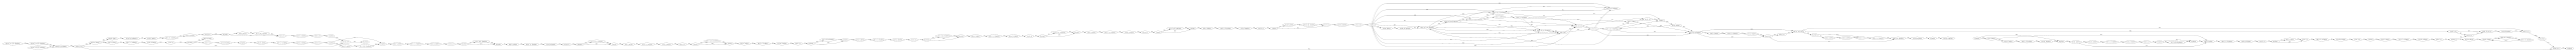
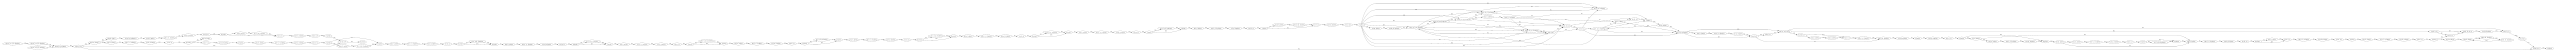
  digraph {
    fontname=Ubuntu
    rankdir=LR
    node [fontname=Ubuntu]
    edge [fontname=Ubuntu]
    n1 [label="stp x22 , x21 , [ sp , # address ]"]
    n2 [label="stp x20 , x19 , [ sp , # address ]"]
    n3 [label="add x29 , sp , # address"]
    n4 [label="stp x29 , x30 , [ sp , # address ]"]
    n5 [label="mov w19 , w0"]
    n6 [label="cbnz w0 , address"]
    n7 [label="mov w0 , w19"]
    n8 [label="mov w0 , w19"]
    n9 [label="adrp x8 , symbol"]
    n10 [label="adrp x1 , address"]
    n11 [label="bl symbol"]
    n12 [label="bl symbol"]
    n13 [label="ldr x20 , [ x8 , # address ]"]
    n14 [label="add x1 , x1 , # address"]
    n15 [label="adrp x1 , address"]
    n16 [label="mov w2 , # address"]
    n17 [label="add x1 , x1 , # address"]
    n18 [label="mov w2 , # address"]
    n19 [label="mov x0 , xzr"]
    n20 [label="bl symbol"]
    n21 [label="adrp x8 , symbol"]
    n22 [label="mov x2 , x0"]
    n23 [label="ldr x3 , [ x8 , # address ]"]
    n24 [label="mov w1 , # address"]
    n25 [label="mov x0 , x20"]
    n26 [label="bl symbol"]
    n27 [label="mov x0 , xzr"]
    n28 [label="bl symbol"]
    n29 [label="adrp x8 , symbol"]
    n30 [label="mov x1 , x0"]
    n31 [label="mov w0 , # address"]
    n32 [label="bl symbol"]
    n33 [label="adrp x1 , address"]
    n34 [label="add x1 , x1 , # address"]
    n35 [label="mov w2 , # address"]
    n36 [label="mov x0 , xzr"]
    n37 [label="bl symbol"]
    n38 [label="adrp x22 , symbol"]
    n39 [label="bl symbol"]
    n40 [label="ldr x1 , [ x22 , # address ]"]
    n41 [label="adrp x1 , address"]
    n42 [label="add x1 , x1 , # address"]
    n43 [label="mov w2 , # address"]
    n44 [label="mov x0 , xzr"]
    n45 [label="bl symbol"]
    n46 [label="ldr x1 , [ x22 , # address ]"]
    n47 [label="bl symbol"]
    n48 [label="adrp x1 , address"]
    n49 [label="add x1 , x1 , # address"]
    n50 [label="mov w2 , # address"]
    n51 [label="mov x0 , xzr"]
    n52 [label="bl symbol"]
    n53 [label="ldr x1 , [ x22 , # address ]"]
    n54 [label="bl symbol"]
    n55 [label="adrp x1 , address"]
    n56 [label="add x1 , x1 , # address"]
    n57 [label="mov w2 , # address"]
    n58 [label="mov x0 , xzr"]
    n59 [label="bl symbol"]
    n60 [label="ldr x1 , [ x22 , # address ]"]
    n61 [label="bl symbol"]
    n62 [label="adrp x1 , address"]
    n63 [label="add x1 , x1 , # address"]
    n64 [label="mov w2 , # address"]
    n65 [label="mov x0 , xzr"]
    n66 [label="bl symbol"]
    n67 [label="ldr x1 , [ x22 , # address ]"]
    n68 [label="bl symbol"]
    n69 [label="adrp x1 , address"]
    n70 [label="add x1 , x1 , # address"]
    n71 [label="mov w2 , # address"]
    n72 [label="mov x0 , xzr"]
    n73 [label="bl symbol"]
    n74 [label="ldr x1 , [ x22 , # address ]"]
    n75 [label="bl symbol"]
    n76 [label="adrp x1 , address"]
    n77 [label="add x1 , x1 , # address"]
    n78 [label="mov w2 , # address"]
    n79 [label="mov x0 , xzr"]
    n80 [label="bl symbol"]
    n81 [label="ldr x1 , [ x22 , # address ]"]
    n82 [label="bl symbol"]
    n83 [label="adrp x1 , address"]
    n84 [label="add x1 , x1 , # address"]
    n85 [label="mov w2 , # address"]
    n86 [label="mov x0 , xzr"]
    n87 [label="bl symbol"]
    n88 [label="ldr x1 , [ x22 , # address ]"]
    n89 [label="bl symbol"]
    n90 [label="adrp x1 , address"]
    n91 [label="add x1 , x1 , # address"]
    n92 [label="mov w2 , # address"]
    n93 [label="mov x0 , xzr"]
    n94 [label="bl symbol"]
    n95 [label="adrp x20 , address"]
    n96 [label="mov x1 , x0"]
    n97 [label="add x20 , x20 , # address"]
    n98 [label="mov w0 , # address"]
    n99 [label="mov x2 , x20"]
    n100 [label="bl symbol"]
    n101 [label="adrp x8 , address"]
    n102 [label="ldp q2 , q0 , [ x8 , # address ]"]
    n103 [label="ldp q3 , q4 , [ x8 , # address ]"]
    n104 [label="ldp q5 , q1 , [ x8 , # address ]"]
    n105 [label="stp q0 , q3 , [ sp , # address ]"]
    n106 [label="ldr q0 , [ x8 ]"]
    n107 [label="str q4 , [ sp , # address ]"]
    n108 [label="stp q1 , q2 , [ sp , # address ]"]
    n109 [label="stp q0 , q5 , [ sp ]"]
    n110 [label="add x8 , x8 , # address"]
    n111 [label="adrp x1 , address"]
    n112 [label="mov x21 , sp"]
    n113 [label="mov x0 , x20"]
    n114 [label="add x1 , x1 , # address"]
    n115 [label="cbnz x1 , address"]
    n116 [label="bl symbol"]
    n117 [label="ldr x8 , [ x21 , # address ]"]
    n118 [label="cbz w0 , address"]
    n119 [label="ldr x1 , [ x21 , # address ]!"]
    n120 [label="adrp x1 , address"]
    n121 [label="cmp x8 , # 0"]
    n122 [label="csel x21 , x20 , x8 , eq"]
    n123 [label="add x1 , x1 , # address"]
    n124 [label="mov x0 , xzr"]
    n125 [label="add x3 , x3 , # address"]
    n126 [label="bl symbol"]
    n127 [label="cmp x21 , x20"]
    n128 [label="mov x2 , x21"]
    n129 [label="mov w2 , # address"]
    n130 [label="adrp x2 , address"]
    n131 [label="mov x1 , x0"]
    n132 [label="mov x1 , x0"]
    n133 [label="csel x3 , x9 , x8 , eq"]
    n134 [label="bl symbol"]
    n135 [label="adrp x3 , address"]
    n136 [label="add x2 , x2 , # address"]
    n137 [label="mov w0 , # address"]
    n138 [label="bl symbol"]
    n139 [label="mov w0 , # address"]
+   n140 [label="mov x1 , xzr"]
    n141 [label="bl symbol"]
    n142 [label="cbz x0 , address"]
    n143 [label="bl symbol"]
    n144 [label="adrp x1 , address"]
    n145 [label="adrp x1 , address"]
    n146 [label="cbz w0 , address"]
    n147 [label="add x1 , x1 , # address"]
    n148 [label="add x1 , x1 , # address"]
    n149 [label="mov w2 , # address"]
    n150 [label="mov w2 , # address"]
    n151 [label="mov x0 , xzr"]
    n152 [label="bl symbol"]
    n153 [label="adrp x2 , address"]
    n154 [label="mov x1 , x0"]
    n155 [label="add x2 , x2 , # address"]
    n156 [label="mov w0 , # address"]
    n157 [label="mov x3 , x20"]
    n158 [label="bl symbol"]
    n159 [label="adrp x1 , address"]
    n160 [label="add x1 , x1 , # address"]
    n161 [label="mov w2 , # address"]
    n162 [label="mov x0 , xzr"]
    n163 [label="bl symbol"]
    n164 [label="adrp x8 , address"]
    n165 [label="adrp x9 , address"]
    n166 [label="add x8 , x8 , # address"]
    n167 [label="add x9 , x9 , # address"]
    n168 [label="mov w0 , # address"]
    n169 [label="adrp x1 , address"]
    n170 [label="add x1 , x1 , # address"]
    n171 [label="mov w2 , # address"]
    n172 [label="mov x0 , xzr"]
    n173 [label="bl symbol"]
    n174 [label="ldr x1 , [ x22 , # address ]"]
    n175 [label="bl symbol"]
    n1 -> n2 [label=CFG]
    n2 -> n3 [label=CFG]
    n3 -> n5 [label=CFG]
    n4 -> n3 [label=CFG]
    n5 -> n6 [label=CFG]
    n5 -> n7 [label=DFG]
    n5 -> n8 [label=DFG]
    n6 -> n9 [label=CFG]
    n6 -> n10 [label=CFG]
    n7 -> n11 [label=DFG]
    n8 -> n12 [label=DFG]
    n9 -> n13 [label=CFG]
    n10 -> n14 [label=CFG]
    n13 -> n15 [label=CFG]
    n14 -> n16 [label=CFG]
    n15 -> n17 [label=CFG]
    n16 -> n27 [label=CFG]
    n17 -> n18 [label=CFG]
    n18 -> n19 [label=CFG]
    n19 -> n20 [label=CFG]
    n20 -> n21 [label=CFG]
    n20 -> n22 [label=DFG]
    n21 -> n23 [label=CFG]
    n22 -> n24 [label=CFG]
    n23 -> n22 [label=CFG]
    n24 -> n25 [label=CFG]
    n25 -> n26 [label=CFG]
    n26 -> n7 [label=CFG]
    n27 -> n28 [label=CFG]
    n28 -> n29 [label=CFG]
    n28 -> n30 [label=DFG]
    n30 -> n31 [label=CFG]
    n31 -> n32 [label=CFG]
    n32 -> n33 [label=CFG]
    n33 -> n34 [label=CFG]
    n34 -> n35 [label=CFG]
    n35 -> n36 [label=CFG]
    n36 -> n37 [label=CFG]
    n37 -> n38 [label=CFG]
    n37 -> n39 [label=DFG]
    n38 -> n40 [label=CFG]
    n39 -> n41 [label=CFG]
    n40 -> n39 [label=DFG]
    n41 -> n42 [label=CFG]
    n42 -> n43 [label=CFG]
    n43 -> n44 [label=CFG]
    n44 -> n45 [label=CFG]
    n45 -> n46 [label=CFG]
    n45 -> n47 [label=DFG]
    n46 -> n47 [label=DFG]
    n47 -> n48 [label=CFG]
    n48 -> n49 [label=CFG]
    n49 -> n50 [label=CFG]
    n50 -> n51 [label=CFG]
    n51 -> n52 [label=CFG]
    n52 -> n53 [label=CFG]
    n52 -> n54 [label=DFG]
    n53 -> n54 [label=DFG]
    n54 -> n55 [label=CFG]
    n55 -> n56 [label=CFG]
    n56 -> n57 [label=CFG]
    n57 -> n58 [label=CFG]
    n58 -> n59 [label=CFG]
    n59 -> n60 [label=CFG]
    n59 -> n61 [label=DFG]
    n60 -> n61 [label=DFG]
    n61 -> n62 [label=CFG]
    n62 -> n63 [label=CFG]
    n63 -> n64 [label=CFG]
    n64 -> n65 [label=CFG]
    n65 -> n66 [label=CFG]
    n66 -> n67 [label=CFG]
    n66 -> n68 [label=DFG]
    n67 -> n68 [label=DFG]
    n68 -> n69 [label=CFG]
    n69 -> n70 [label=CFG]
    n70 -> n71 [label=CFG]
    n71 -> n72 [label=CFG]
    n72 -> n73 [label=CFG]
    n73 -> n74 [label=CFG]
    n73 -> n75 [label=DFG]
    n74 -> n75 [label=DFG]
    n75 -> n76 [label=CFG]
    n76 -> n77 [label=CFG]
    n77 -> n78 [label=CFG]
    n78 -> n79 [label=CFG]
    n79 -> n80 [label=CFG]
    n80 -> n81 [label=CFG]
    n80 -> n82 [label=DFG]
    n81 -> n82 [label=DFG]
    n82 -> n83 [label=CFG]
    n83 -> n84 [label=CFG]
    n84 -> n85 [label=CFG]
    n85 -> n86 [label=CFG]
    n86 -> n87 [label=CFG]
    n87 -> n88 [label=CFG]
    n87 -> n89 [label=DFG]
    n88 -> n89 [label=DFG]
    n89 -> n90 [label=CFG]
    n90 -> n91 [label=CFG]
    n91 -> n92 [label=CFG]
    n92 -> n93 [label=CFG]
    n93 -> n94 [label=CFG]
    n94 -> n95 [label=CFG]
    n94 -> n96 [label=DFG]
    n95 -> n97 [label=CFG]
    n96 -> n98 [label=CFG]
    n97 -> n96 [label=CFG]
    n98 -> n99 [label=CFG]
    n99 -> n100 [label=CFG]
    n100 -> n101 [label=CFG]
    n100 -> n102 [label=DFG]
    n100 -> n103 [label=DFG]
    n100 -> n104 [label=DFG]
    n100 -> n105 [label=DFG]
    n100 -> n106 [label=DFG]
    n100 -> n107 [label=DFG]
    n100 -> n108 [label=DFG]
    n100 -> n109 [label=DFG]
    n101 -> n110 [label=CFG]
    n102 -> n103 [label=CFG]
    n102 -> n105 [label=DFG]
    n102 -> n106 [label=DFG]
    n102 -> n108 [label=DFG]
    n102 -> n109 [label=DFG]
    n103 -> n104 [label=CFG]
    n103 -> n105 [label=DFG]
    n103 -> n107 [label=DFG]
    n104 -> n108 [label=DFG]
    n104 -> n109 [label=DFG]
    n104 -> n111 [label=CFG]
    n105 -> n106 [label=CFG]
    n106 -> n105 [label=DFG]
    n106 -> n109 [label=DFG]
    n106 -> n112 [label=CFG]
    n107 -> n108 [label=CFG]
    n108 -> n109 [label=CFG]
    n109 -> n112 [label=DFG]
    n109 -> n113 [label=CFG]
    n110 -> n102 [label=CFG]
    n111 -> n114 [label=CFG]
    n112 -> n107 [label=CFG]
    n112 -> n117 [label=DFG]
    n112 -> n119 [label=CFG]
    n113 -> n116 [label=CFG]
    n114 -> n105 [label=CFG]
    n114 -> n115 [label=DFG]
    n114 -> n116 [label=DFG]
    n115 -> n113 [label=CFG]
    n115 -> n117 [label=CFG]
    n116 -> n118 [label=DFG]
    n117 -> n120 [label=CFG]
    n117 -> n121 [label=DFG]
    n117 -> n122 [label=DFG]
    n118 -> n117 [label=CFG]
    n118 -> n119 [label=CFG]
    n119 -> n102 [label=DFG]
    n119 -> n115 [label=DFG]
    n119 -> n116 [label=DFG]
    n119 -> n117 [label=DFG]
    n120 -> n123 [label=CFG]
    n121 -> n124 [label=CFG]
    n121 -> n125 [label=DFG]
    n122 -> n126 [label=CFG]
    n122 -> n127 [label=DFG]
    n122 -> n128 [label=DFG]
    n123 -> n129 [label=CFG]
    n124 -> n122 [label=CFG]
    n125 -> n137 [label=CFG]
    n126 -> n130 [label=CFG]
    n126 -> n131 [label=DFG]
    n127 -> n132 [label=CFG]
    n127 -> n133 [label=DFG]
    n128 -> n134 [label=CFG]
    n129 -> n121 [label=CFG]
    n130 -> n135 [label=CFG]
    n131 -> n136 [label=CFG]
    n132 -> n133 [label=CFG]
    n133 -> n168 [label=CFG]
    n134 -> n8 [label=CFG]
    n135 -> n131 [label=CFG]
    n136 -> n125 [label=CFG]
    n137 -> n138 [label=CFG]
    n138 -> n139 [label=CFG]
+   n139 -> n140 [label=CFG]
+   n140 -> n141 [label=CFG]
    n141 -> n142 [label=DFG]
    n141 -> n143 [label=DFG]
    n142 -> n144 [label=CFG]
    n142 -> n145 [label=CFG]
    n143 -> n146 [label=DFG]
    n144 -> n147 [label=CFG]
    n145 -> n148 [label=CFG]
    n146 -> n144 [label=CFG]
    n146 -> n169 [label=CFG]
    n147 -> n149 [label=CFG]
    n148 -> n150 [label=CFG]
    n149 -> n151 [label=CFG]
    n150 -> n143 [label=CFG]
    n151 -> n152 [label=CFG]
    n152 -> n153 [label=CFG]
    n152 -> n154 [label=DFG]
    n153 -> n154 [label=CFG]
    n154 -> n155 [label=CFG]
    n155 -> n156 [label=CFG]
    n156 -> n157 [label=CFG]
    n157 -> n158 [label=CFG]
    n158 -> n159 [label=CFG]
    n159 -> n160 [label=CFG]
    n160 -> n161 [label=CFG]
    n161 -> n162 [label=CFG]
    n162 -> n163 [label=CFG]
    n163 -> n132 [label=DFG]
    n163 -> n164 [label=CFG]
    n164 -> n165 [label=CFG]
    n165 -> n166 [label=CFG]
    n166 -> n167 [label=CFG]
    n167 -> n165 [label=CFG]
    n168 -> n128 [label=CFG]
    n169 -> n170 [label=CFG]
    n170 -> n171 [label=CFG]
    n171 -> n172 [label=CFG]
    n172 -> n173 [label=CFG]
    n173 -> n174 [label=CFG]
    n173 -> n175 [label=DFG]
    n174 -> n175 [label=DFG]
    n175 -> n144 [label=CFG]
  }
